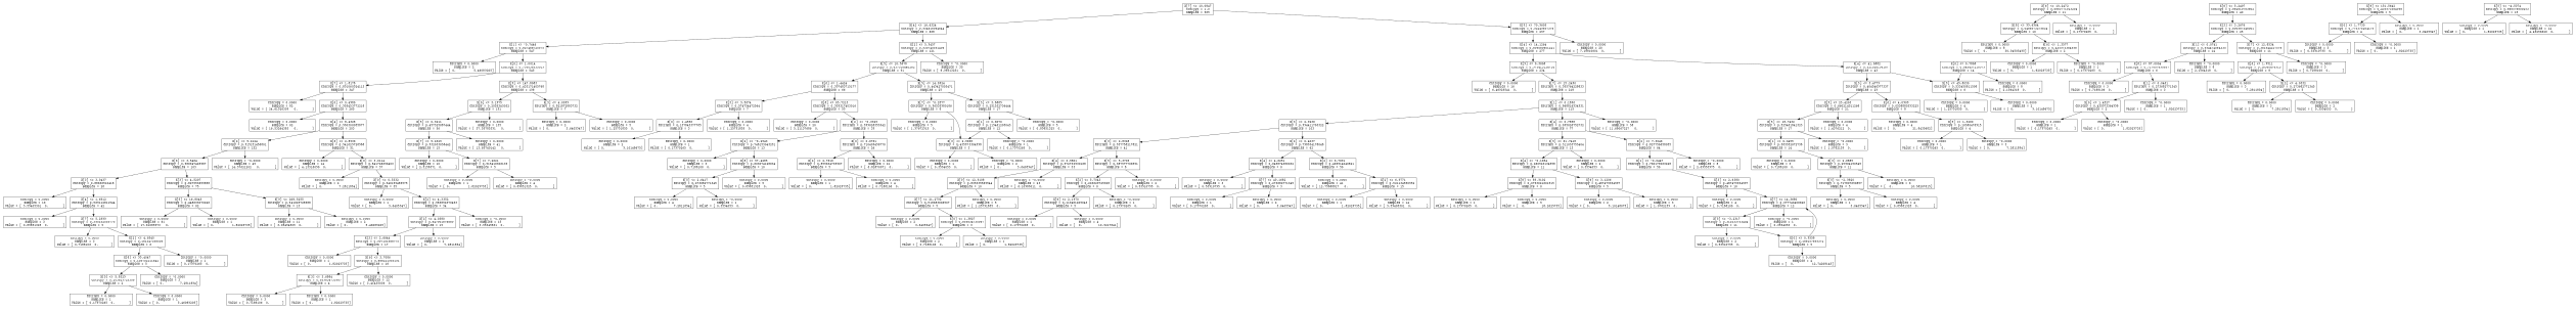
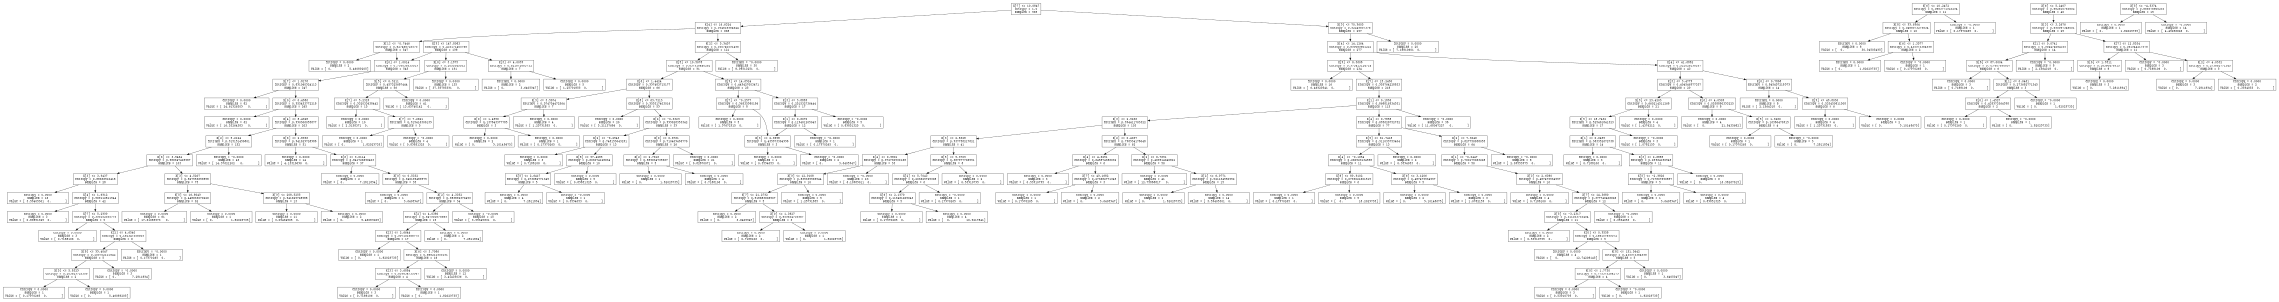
  digraph {
    fontname="Courier Prime"
    node [fontname="Courier Prime" shape=box]
    edge [fontname="Courier Prime"]
    n1 [label="X[7] <= 10.0847\nentropy = 1.0\nsamples = 965"]
    n2 [label="X[4] <= 16.6324\nentropy = 0.954618984644\nsamples = 668"]
    n3 [label="X[9] <= 70.9605\nentropy = 0.92249857376\nsamples = 297"]
    n4 [label="X[1] <= -0.7446\nentropy = 0.827466725575\nsamples = 547"]
    n5 [label="X[2] <= 5.9457\nentropy = 0.930740591496\nsamples = 121"]
    n6 [label="X[4] <= 14.1264\nentropy = 0.899089801221\nsamples = 277"]
    n7 [label="entropy = 0.0000\nsamples = 20\nvalue = [ 7.18810601  0.        ]"]
    n8 [label="entropy = 0.0000\nsamples = 2\nvalue = [ 0.          5.46089205]"]
    n9 [label="X[0] <= 1.0014\nentropy = 0.795038535019\nsamples = 545"]
    n10 [label="X[5] <= 10.5678\nentropy = 0.837918440262\nsamples = 91"]
    n11 [label="entropy = -0.0000\nsamples = 30\nvalue = [ 8.98513251  0.        ]"]
    n12 [label="X[7] <= 1.8178\nentropy = 0.891060924113\nsamples = 347"]
    n13 [label="X[9] <= 147.8083\nentropy = 0.433171405768\nsamples = 198"]
    n14 [label="entropy = 0.0000\nsamples = 82\nvalue = [ 24.61926309   0.        ]"]
    n15 [label="X[0] <= 0.4986\nentropy = 0.955453772218\nsamples = 265"]
    n16 [label="X[6] <= 3.1975\nentropy = 0.2055345032\nsamples = 191"]
    n17 [label="X[3] <= 4.0099\nentropy = 0.821872883732\nsamples = 7"]
    n18 [label="entropy = 0.0000\nsamples = 62\nvalue = [ 16.53264383   0.        ]"]
    n19 [label="X[4] <= 8.4328\nentropy = 0.990306055877\nsamples = 203"]
    n20 [label="X[2] <= 5.2124\nentropy = 0.915151456801\nsamples = 152"]
    n21 [label="X[6] <= 2.8936\nentropy = 0.941629728988\nsamples = 51"]
    n22 [label="X[6] <= 3.5464\nentropy = 0.986947425987\nsamples = 103"]
    n23 [label="entropy = -0.0000\nsamples = 49\nvalue = [ 14.37621202   0.        ]"]
    n24 [label="entropy = 0.0000\nsamples = 14\nvalue = [ 4.13316096  0.        ]"]
    n25 [label="X[6] <= 3.0114\nentropy = 0.841726696403\nsamples = 37"]
    n26 [label="X[3] <= 3.9437\nentropy = 0.88636510418\nsamples = 28"]
    n27 [label="X[3] <= 4.5207\nentropy = 0.827553659858\nsamples = 75"]
    n28 [label="entropy = 0.0000\nsamples = 16\nvalue = [ 3.59405301  0.        ]"]
    n29 [label="X[4] <= 1.6912\nentropy = 0.569112811544\nsamples = 42"]
    n30 [label="X[5] <= 16.8049\nentropy = 0.448633070226\nsamples = 62"]
    n31 [label="X[9] <= 208.5255\nentropy = 0.941629728988\nsamples = 13"]
    n32 [label="entropy = 0.0000\nsamples = 3\nvalue = [ 0.89851325  0.        ]"]
    n33 [label="X[7] <= 5.2999\nentropy = 0.395152555775\nsamples = 9"]
    n34 [label="entropy = 0.0000\nsamples = 3\nvalue = [ 0.7188106  0.       ]"]
    n35 [label="X[2] <= 4.6540\nentropy = 0.181347358509\nsamples = 6"]
    n36 [label="X[8] <= 99.4047\nentropy = 0.105702111842\nsamples = 5"]
    n37 [label="entropy = -0.0000\nsamples = 1\nvalue = [ 0.17970265  0.        ]"]
    n38 [label="X[5] <= 5.8329\nentropy = 0.203629725308\nsamples = 2"]
    n39 [label="entropy = -0.0000\nsamples = 3\nvalue = [ 0.         7.2811894]"]
    n40 [label="entropy = 0.0000\nsamples = 1\nvalue = [ 0.17970265  0.        ]"]
    n41 [label="entropy = 0.0000\nsamples = 1\nvalue = [ 0.          5.46089205]"]
    n42 [label="entropy = 0.0000\nsamples = 61\nvalue = [ 17.61085973   0.        ]"]
    n43 [label="entropy = 0.0000\nsamples = 1\nvalue = [ 0.          1.82029735]"]
    n44 [label="entropy = 0.0000\nsamples = 11\nvalue = [ 3.05494505  0.        ]"]
    n45 [label="entropy = 0.0000\nsamples = 2\nvalue = [ 0.          5.46089205]"]
    n46 [label="entropy = 0.0000\nsamples = 2\nvalue = [ 0.         7.2811894]"]
    n47 [label="X[0] <= 0.5332\nentropy = 0.940199489575\nsamples = 35"]
    n48 [label="entropy = 0.0000\nsamples = 1\nvalue = [ 0.         3.6405947]"]
    n49 [label="X[2] <= 4.3352\nentropy = 0.983892370493\nsamples = 34"]
    n50 [label="X[2] <= 4.0380\nentropy = 0.847901876689\nsamples = 19"]
    n51 [label="entropy = -0.0000\nsamples = 15\nvalue = [ 3.95345831  0.        ]"]
    n52 [label="X[3] <= 2.6644\nentropy = 0.997101968775\nsamples = 17"]
    n53 [label="entropy = 0.0000\nsamples = 2\nvalue = [ 0.         7.2811894]"]
    n54 [label="entropy = 0.0000\nsamples = 1\nvalue = [ 0.          1.82029735]"]
    n55 [label="X[6] <= 3.7086\nentropy = 0.888211955191\nsamples = 16"]
    n56 [label="X[3] <= 3.6884\nentropy = 0.859634735967\nsamples = 4"]
    n57 [label="entropy = 0.0000\nsamples = 12\nvalue = [ 3.41435036  0.        ]"]
    n58 [label="entropy = 0.0000\nsamples = 3\nvalue = [ 0.7188106  0.       ]"]
    n59 [label="entropy = 0.0000\nsamples = 1\nvalue = [ 0.          1.82029735]"]
    n60 [label="X[5] <= 0.3211\nentropy = 0.457325687444\nsamples = 56"]
    n61 [label="entropy = 0.0000\nsamples = 135\nvalue = [ 37.55785391   0.        ]"]
    n62 [label="entropy = 0.0000\nsamples = 2\nvalue = [ 0.         3.6405947]"]
    n63 [label="entropy = 0.0000\nsamples = 5\nvalue = [ 1.25791855  0.        ]"]
    n64 [label="X[7] <= 5.2329\nentropy = 0.932033638442\nsamples = 15"]
    n65 [label="entropy = 0.0000\nsamples = 41\nvalue = [ 13.65740142   0.        ]"]
    n66 [label="entropy = 0.0000\nsamples = 10\nvalue = [ 2.5158371  0.       ]"]
    n67 [label="X[7] <= 7.2621\nentropy = 0.915416306139\nsamples = 5"]
    n68 [label="entropy = 0.0000\nsamples = 1\nvalue = [ 0.          1.82029735]"]
    n69 [label="entropy = -0.0000\nsamples = 4\nvalue = [ 0.89851325  0.        ]"]
    n70 [label="X[6] <= 1.4424\nentropy = 0.997483715177\nsamples = 66"]
    n71 [label="X[9] <= 14.6924\nentropy = 0.449427003471\nsamples = 25"]
    n72 [label="X[3] <= 3.5674\nentropy = 0.574754472564\nsamples = 7"]
    n73 [label="X[8] <= 63.7213\nentropy = 0.959317403016\nsamples = 59"]
    n74 [label="X[7] <= -0.2577\nentropy = 0.96535980186\nsamples = 8"]
    n75 [label="X[3] <= 3.8889\nentropy = 0.251532736444\nsamples = 17"]
    n76 [label="X[0] <= 1.4556\nentropy = 0.137843377785\nsamples = 3"]
    n77 [label="entropy = 0.0000\nsamples = 4\nvalue = [ 1.25791855  0.        ]"]
    n78 [label="entropy = 0.0000\nsamples = 20\nvalue = [ 5.21137686  0.        ]"]
    n79 [label="X[2] <= -0.3329\nentropy = 0.999628353342\nsamples = 39"]
    n80 [label="entropy = 0.0000\nsamples = 2\nvalue = [ 0.          9.10148675]"]
    n81 [label="entropy = 0.0000\nsamples = 1\nvalue = [ 0.17970265  0.        ]"]
    n82 [label="X[2] <= -6.2543\nentropy = 0.748153043291\nsamples = 13"]
    n83 [label="X[0] <= 0.6761\nentropy = 0.710409496776\nsamples = 26"]
    n84 [label="entropy = 0.0000\nsamples = 3\nvalue = [ 0.7188106  0.       ]"]
    n85 [label="X[8] <= 97.4285\nentropy = 0.603074128634\nsamples = 10"]
    n86 [label="X[2] <= 2.7616\nentropy = 0.859634735967\nsamples = 5"]
    n87 [label="entropy = 0.0000\nsamples = 21\nvalue = [ 6.82870071  0.        ]"]
    n88 [label="X[5] <= 2.6417\nentropy = 0.273682771345\nsamples = 5"]
    n89 [label="entropy = 0.0000\nsamples = 5\nvalue = [ 0.89851325  0.        ]"]
    n90 [label="entropy = 0.0000\nsamples = 4\nvalue = [ 0.         7.2811894]"]
    n91 [label="entropy = -0.0000\nsamples = 1\nvalue = [ 0.3594053  0.       ]"]
    n92 [label="entropy = 0.0000\nsamples = 1\nvalue = [ 0.          1.82029735]"]
    n93 [label="entropy = 0.0000\nsamples = 4\nvalue = [ 0.7188106  0.       ]"]
    n94 [label="entropy = 0.0000\nsamples = 5\nvalue = [ 1.97672915  0.        ]"]
    n95 [label="X[3] <= 2.9698\nentropy = 0.435973364998\nsamples = 3"]
    n96 [label="X[1] <= 0.6070\nentropy = 0.119461205043\nsamples = 12"]
    n97 [label="entropy = -0.0000\nsamples = 5\nvalue = [ 0.89851325  0.        ]"]
    n98 [label="entropy = 0.0000\nsamples = 1\nvalue = [ 0.3594053  0.       ]"]
    n99 [label="entropy = -0.0000\nsamples = 2\nvalue = [ 0.         3.6405947]"]
    n100 [label="entropy = -0.0000\nsamples = 1\nvalue = [ 0.17970265  0.        ]"]
    n101 [label="X[6] <= 10.2472\nentropy = 0.0863771923294\nsamples = 11"]
    n102 [label="X[8] <= 99.6964\nentropy = 0.0488573279634\nsamples = 10"]
    n103 [label="entropy = -0.0000\nsamples = 1\nvalue = [ 0.17970265  0.        ]"]
    n104 [label="entropy = 0.0000\nsamples = 8\nvalue = [  0.          30.94505495]"]
    n105 [label="X[6] <= 1.3577\nentropy = 0.435973364998\nsamples = 2"]
    n106 [label="entropy = 0.0000\nsamples = 1\nvalue = [ 0.          1.82029735]"]
    n107 [label="entropy = -0.0000\nsamples = 1\nvalue = [ 0.17970265  0.        ]"]
    n108 [label="X[9] <= 6.3608\nentropy = 0.973413124714\nsamples = 234"]
    n109 [label="X[4] <= 41.6882\nentropy = 0.521026198187\nsamples = 43"]
    n110 [label="entropy = 0.0000\nsamples = 16\nvalue = [ 6.46929541  0.        ]"]
    n111 [label="X[7] <= 15.2490\nentropy = 0.955764228833\nsamples = 218"]
    n112 [label="X[3] <= 3.4779\nentropy = 0.404546977337\nsamples = 29"]
    n113 [label="X[0] <= 0.7868\nentropy = 0.845457218979\nsamples = 14"]
    n114 [label="X[1] <= 0.1896\nentropy = 0.868816934931\nsamples = 115"]
    n115 [label="X[3] <= 2.9236\nentropy = 0.994411763322\nsamples = 103"]
    n116 [label="X[4] <= 0.7858\nentropy = 0.695626752732\nsamples = 77"]
    n117 [label="entropy = -0.0000\nsamples = 38\nvalue = [ 11.68067227   0.        ]"]
    n118 [label="X[3] <= 2.8328\nentropy = 0.937758217821\nsamples = 41"]
    n119 [label="X[2] <= 0.4037\nentropy = 0.798934178048\nsamples = 62"]
    n120 [label="X[9] <= 61.7418\nentropy = 0.311033753404\nsamples = 13"]
    n121 [label="X[2] <= 7.3046\nentropy = 0.827756658055\nsamples = 64"]
    n122 [label="X[4] <= -0.1654\nentropy = 0.260523134558\nsamples = 11"]
    n123 [label="entropy = 0.0000\nsamples = 2\nvalue = [ 0.3594053  0.       ]"]
    n124 [label="X[1] <= -0.0447\nentropy = 0.760179063228\nsamples = 56"]
    n125 [label="entropy = -0.0000\nsamples = 8\nvalue = [ 2.69553975  0.        ]"]
    n126 [label="X[8] <= 89.9102\nentropy = 0.0793021601515\nsamples = 6"]
    n127 [label="X[6] <= 3.1206\nentropy = 0.487479934997\nsamples = 5"]
    n128 [label="entropy = 0.0000\nsamples = 1\nvalue = [ 0.17970265  0.        ]"]
    n129 [label="entropy = 0.0000\nsamples = 5\nvalue = [  0.         18.2029735]"]
    n130 [label="entropy = 0.0000\nsamples = 2\nvalue = [ 0.          9.10148675]"]
    n131 [label="entropy = 0.0000\nsamples = 3\nvalue = [ 1.0782159  0.       ]"]
    n132 [label="X[3] <= 2.6380\nentropy = 0.487479934997\nsamples = 16"]
    n133 [label="entropy = 0.0000\nsamples = 4\nvalue = [ 0.7188106  0.       ]"]
    n134 [label="X[7] <= 14.3680\nentropy = 0.377740406626\nsamples = 12"]
    n135 [label="X[6] <= 5.2407\nentropy = 0.882610763602\nsamples = 40"]
    n136 [label="X[3] <= 3.2676\nentropy = 0.690987348001\nsamples = 25"]
    n137 [label="X[5] <= -3.2317\nentropy = 0.311033753404\nsamples = 11"]
    n138 [label="entropy = -0.0000\nsamples = 1\nvalue = [ 0.3594053  0.       ]"]
    n139 [label="entropy = 0.0000\nsamples = 2\nvalue = [ 0.53910795  0.        ]"]
    n140 [label="X[0] <= 0.9558\nentropy = 0.188157899372\nsamples = 9"]
    n141 [label="entropy = 0.0000\nsamples = 4\nvalue = [  0.          12.74208145]"]
    n142 [label="X[8] <= 151.5642\nentropy = 0.435973364998\nsamples = 5"]
    n143 [label="X[0] <= 1.7730\nentropy = 0.775375264179\nsamples = 4"]
    n144 [label="entropy = 0.0000\nsamples = 1\nvalue = [ 0.         3.6405947]"]
    n145 [label="entropy = 0.0000\nsamples = 3\nvalue = [ 0.53910795  0.        ]"]
    n146 [label="entropy = -0.0000\nsamples = 1\nvalue = [ 0.          1.82029735]"]
    n147 [label="X[1] <= 0.0741\nentropy = 0.994474084335\nsamples = 14"]
    n148 [label="X[7] <= 12.8534\nentropy = 0.361944217578\nsamples = 11"]
    n149 [label="X[5] <= -4.5374\nentropy = 0.866576800253\nsamples = 15"]
    n150 [label="entropy = 0.0000\nsamples = 1\nvalue = [ 0.          1.82029735]"]
    n151 [label="entropy = -0.0000\nsamples = 14\nvalue = [ 4.49256626  0.        ]"]
    n152 [label="X[8] <= 87.0004\nentropy = 0.717807690857\nsamples = 6"]
    n153 [label="entropy = -0.0000\nsamples = 8\nvalue = [ 2.1564318  0.       ]"]
    n154 [label="X[6] <= 1.9511\nentropy = 0.16380476915\nsamples = 8"]
    n155 [label="entropy = -0.0000\nsamples = 3\nvalue = [ 0.7188106  0.       ]"]
    n156 [label="entropy = 0.0000\nsamples = 3\nvalue = [ 0.7188106  0.       ]"]
    n157 [label="X[1] <= 0.0461\nentropy = 0.273682771345\nsamples = 3"]
    n158 [label="X[0] <= 1.4527\nentropy = 0.435973364998\nsamples = 2"]
    n159 [label="entropy = -0.0000\nsamples = 1\nvalue = [ 0.          1.82029735]"]
    n160 [label="entropy = 0.0000\nsamples = 1\nvalue = [ 0.17970265  0.        ]"]
    n161 [label="entropy = -0.0000\nsamples = 1\nvalue = [ 0.          1.82029735]"]
    n162 [label="entropy = 0.0000\nsamples = 3\nvalue = [ 0.         7.2811894]"]
    n163 [label="X[2] <= 4.0332\nentropy = 0.273682771345\nsamples = 5"]
    n164 [label="entropy = 0.0000\nsamples = 3\nvalue = [ 0.         7.2811894]"]
    n165 [label="entropy = 0.0000\nsamples = 2\nvalue = [ 0.3594053  0.       ]"]
    n166 [label="X[4] <= 0.5801\nentropy = 0.972730530168\nsamples = 33"]
    n167 [label="X[5] <= 5.3709\nentropy = 0.387977706591\nsamples = 8"]
    n168 [label="X[4] <= 4.6251\nentropy = 0.645874386032\nsamples = 6"]
    n169 [label="X[2] <= 6.7691\nentropy = 0.469514040821\nsamples = 56"]
    n170 [label="X[9] <= 12.9108\nentropy = 0.835335569544\nsamples = 10"]
    n171 [label="entropy = -0.0000\nsamples = 23\nvalue = [ 6.10989011  0.        ]"]
    n172 [label="X[2] <= 5.7043\nentropy = 0.203629725308\nsamples = 6"]
    n173 [label="entropy = 0.0000\nsamples = 2\nvalue = [ 0.53910795  0.        ]"]
    n174 [label="X[7] <= 21.2792\nentropy = 0.518683606507\nsamples = 5"]
    n175 [label="entropy = 0.0000\nsamples = 5\nvalue = [ 1.25791855  0.        ]"]
    n176 [label="entropy = 0.0000\nsamples = 2\nvalue = [ 0.         3.6405947]"]
    n177 [label="X[0] <= 1.3827\nentropy = 0.859634735967\nsamples = 3"]
    n178 [label="entropy = 0.0000\nsamples = 2\nvalue = [ 0.7188106  0.       ]"]
    n179 [label="entropy = 0.0000\nsamples = 1\nvalue = [ 0.          1.82029735]"]
    n180 [label="X[6] <= 2.1970\nentropy = 0.119461205043\nsamples = 5"]
    n181 [label="entropy = -0.0000\nsamples = 1\nvalue = [ 0.17970265  0.        ]"]
    n182 [label="entropy = 0.0000\nsamples = 1\nvalue = [ 0.17970265  0.        ]"]
    n183 [label="entropy = 0.0000\nsamples = 4\nvalue = [  0.         10.9217841]"]
    n184 [label="entropy = 0.0000\nsamples = 3\nvalue = [ 0.53910795  0.        ]"]
    n185 [label="X[7] <= 49.1682\nentropy = 0.273682771345\nsamples = 3"]
    n186 [label="entropy = 0.0000\nsamples = 41\nvalue = [ 12.75888817   0.        ]"]
    n187 [label="X[2] <= 6.9771\nentropy = 0.921134550952\nsamples = 15"]
    n188 [label="entropy = 0.0000\nsamples = 1\nvalue = [ 0.17970265  0.        ]"]
    n189 [label="entropy = 0.0000\nsamples = 2\nvalue = [ 0.         3.6405947]"]
    n190 [label="entropy = 0.0000\nsamples = 1\nvalue = [ 0.          1.82029735]"]
    n191 [label="entropy = 0.0000\nsamples = 14\nvalue = [ 3.59405301  0.        ]"]
    n192 [label="X[9] <= 23.4203\nentropy = 0.660214511268\nsamples = 21"]
    n193 [label="X[6] <= 4.0909\nentropy = 0.0538880393225\nsamples = 8"]
    n194 [label="entropy = 0.0000\nsamples = 8\nvalue = [ 2.1564318  0.       ]"]
    n195 [label="X[9] <= 49.8030\nentropy = 0.533450811508\nsamples = 6"]
    n196 [label="X[5] <= 18.7432\nentropy = 0.525461841323\nsamples = 17"]
    n197 [label="entropy = 0.0000\nsamples = 4\nvalue = [ 1.4376212  0.       ]"]
    n198 [label="entropy = 0.0000\nsamples = 4\nvalue = [  0.         21.8435682]"]
    n199 [label="X[5] <= 1.3260\nentropy = 0.16380476915\nsamples = 4"]
    n200 [label="X[1] <= 0.0455\nentropy = 0.383352672738\nsamples = 14"]
    n201 [label="entropy = -0.0000\nsamples = 3\nvalue = [ 1.0782159  0.       ]"]
    n202 [label="entropy = 0.0000\nsamples = 3\nvalue = [ 0.7188106  0.       ]"]
    n203 [label="X[3] <= 2.6885\nentropy = 0.25564150545\nsamples = 11"]
    n204 [label="X[5] <= -2.9820\nentropy = 0.717807690857\nsamples = 5"]
    n205 [label="entropy = 0.0000\nsamples = 6\nvalue = [  0.          16.38267615]"]
    n206 [label="entropy = 0.0000\nsamples = 1\nvalue = [ 0.         3.6405947]"]
    n207 [label="entropy = 0.0000\nsamples = 4\nvalue = [ 0.89851325  0.        ]"]
    n208 [label="entropy = 0.0000\nsamples = 1\nvalue = [ 0.17970265  0.        ]"]
    n209 [label="entropy = -0.0000\nsamples = 3\nvalue = [ 0.         7.2811894]"]
    n210 [label="entropy = 0.0000\nsamples = 4\nvalue = [ 1.25791855  0.        ]"]
    n211 [label="entropy = 0.0000\nsamples = 2\nvalue = [ 0.          9.10148675]"]
    n1 -> n2
    n1 -> n3
    n2 -> n4
    n2 -> n5
    n3 -> n6
    n3 -> n7
    n4 -> n8
    n4 -> n9
    n5 -> n10
    n5 -> n11
    n6 -> n108
    n6 -> n109
    n9 -> n12
-   n9 -> n13
+   n13 -> n9
    n10 -> n70
    n10 -> n71
    n12 -> n14
    n12 -> n15
    n13 -> n16
    n13 -> n17
    n15 -> n18
    n15 -> n19
    n16 -> n60
    n16 -> n61
    n17 -> n62
    n17 -> n63
    n19 -> n20
    n19 -> n21
    n20 -> n22
    n20 -> n23
    n21 -> n24
    n21 -> n25
    n22 -> n26
    n22 -> n27
    n25 -> n46
    n25 -> n47
    n26 -> n28
    n26 -> n29
    n27 -> n30
    n27 -> n31
    n29 -> n32
    n29 -> n33
    n30 -> n42
    n30 -> n43
    n31 -> n44
    n31 -> n45
    n33 -> n34
    n33 -> n35
    n35 -> n36
    n35 -> n37
    n36 -> n38
    n36 -> n39
    n38 -> n40
    n38 -> n41
    n47 -> n48
    n47 -> n49
    n49 -> n50
    n49 -> n51
    n50 -> n52
    n50 -> n53
    n52 -> n54
    n52 -> n55
    n55 -> n56
    n55 -> n57
    n56 -> n58
    n56 -> n59
    n60 -> n64
    n60 -> n65
    n64 -> n66
    n64 -> n67
    n67 -> n68
    n67 -> n69
    n70 -> n72
    n70 -> n73
    n71 -> n74
    n71 -> n75
    n72 -> n76
    n72 -> n77
    n73 -> n78
    n73 -> n79
    n74 -> n94
    n74 -> n95
    n75 -> n96
    n75 -> n97
    n76 -> n80
    n76 -> n81
    n79 -> n82
    n79 -> n83
    n82 -> n84
    n82 -> n85
    n83 -> n86
    n83 -> n87
    n85 -> n88
    n85 -> n89
    n86 -> n92
    n86 -> n93
    n88 -> n90
    n88 -> n91
    n95 -> n98
    n95 -> n99
    n96 -> n95
    n96 -> n100
    n101 -> n102
    n101 -> n103
    n102 -> n104
    n102 -> n105
    n105 -> n106
    n105 -> n107
    n108 -> n110
    n108 -> n111
    n109 -> n112
-   n109 -> n195
+   n109 -> n113
    n111 -> n114
    n112 -> n192
    n112 -> n193
    n113 -> n194
    n113 -> n195
    n114 -> n115
    n114 -> n116
    n114 -> n117
    n115 -> n118
    n115 -> n119
    n116 -> n120
    n116 -> n121
    n118 -> n166
    n118 -> n167
    n119 -> n168
    n119 -> n169
    n120 -> n122
    n120 -> n123
    n121 -> n124
    n121 -> n125
    n122 -> n126
    n122 -> n127
    n124 -> n132
    n126 -> n128
    n126 -> n129
    n127 -> n130
    n127 -> n131
    n132 -> n133
    n132 -> n134
    n134 -> n137
    n134 -> n138
    n135 -> n136
    n136 -> n147
    n136 -> n148
    n137 -> n139
    n137 -> n140
    n140 -> n141
-   n140 -> n134
+   n140 -> n142
    n142 -> n143
    n142 -> n144
    n143 -> n145
    n143 -> n146
    n147 -> n152
    n147 -> n153
    n148 -> n154
    n148 -> n155
    n149 -> n150
    n149 -> n151
    n152 -> n156
    n152 -> n157
    n154 -> n162
-   n154 -> n163
+   n148 -> n163
    n157 -> n158
    n157 -> n159
    n158 -> n160
    n158 -> n161
    n163 -> n164
    n163 -> n165
    n166 -> n170
    n166 -> n171
    n167 -> n172
    n167 -> n173
    n168 -> n184
    n168 -> n185
    n169 -> n186
    n169 -> n187
    n170 -> n174
    n170 -> n175
    n172 -> n180
    n172 -> n181
    n174 -> n176
    n174 -> n177
    n177 -> n178
    n177 -> n179
    n180 -> n182
    n180 -> n183
    n185 -> n188
    n185 -> n189
    n187 -> n190
    n187 -> n191
    n192 -> n196
    n192 -> n197
    n193 -> n198
    n193 -> n199
    n195 -> n210
    n195 -> n211
    n196 -> n200
    n196 -> n201
    n199 -> n208
    n199 -> n209
    n200 -> n202
    n200 -> n203
    n203 -> n204
    n203 -> n205
    n204 -> n206
    n204 -> n207
  }
